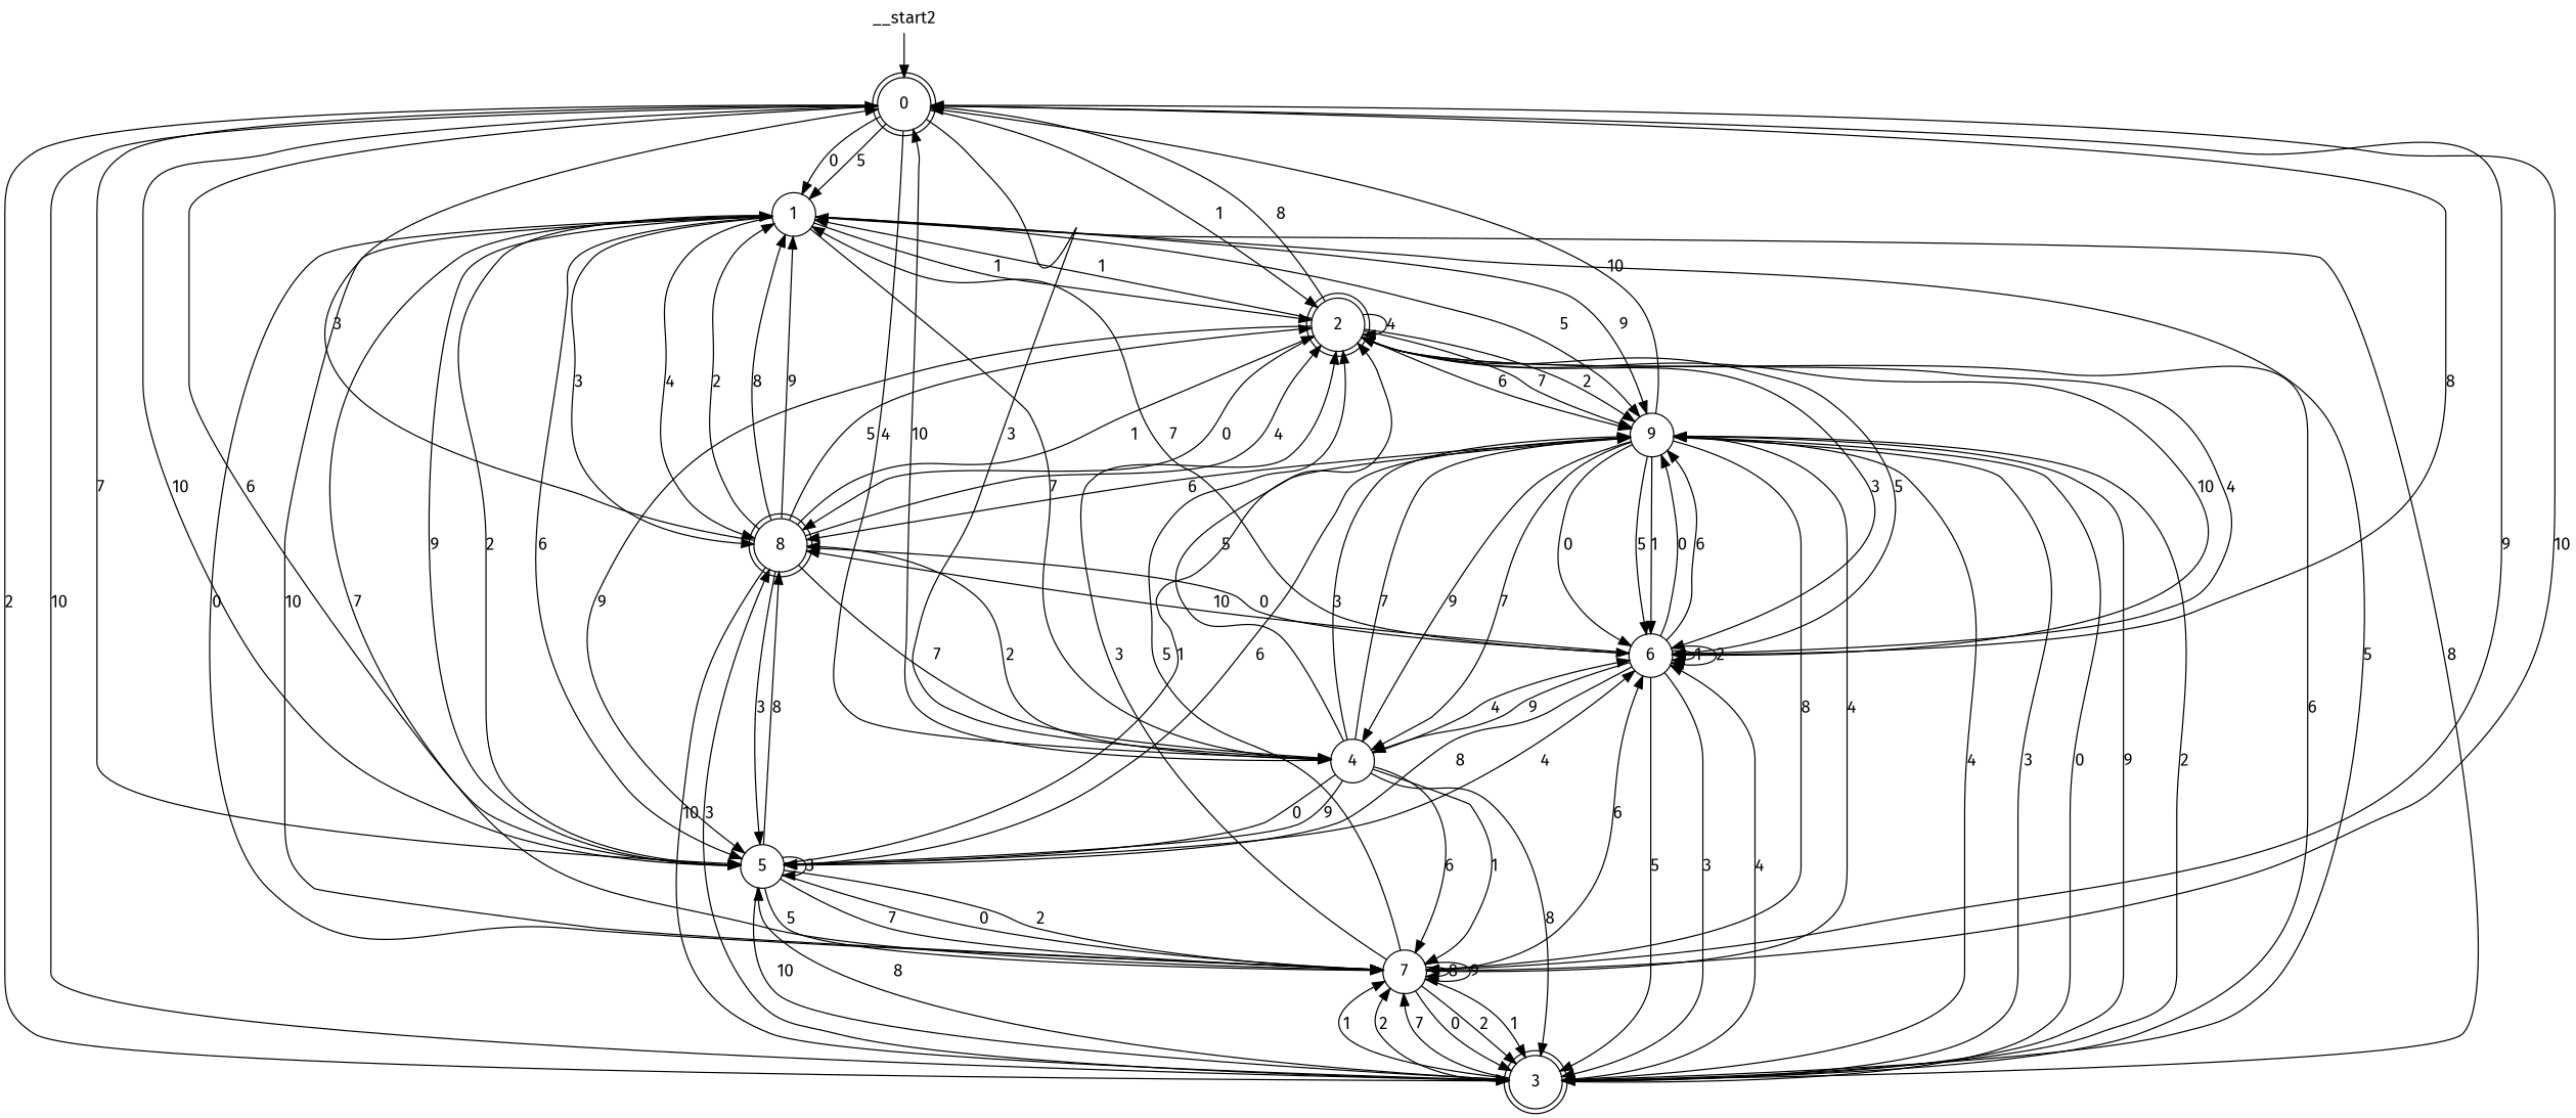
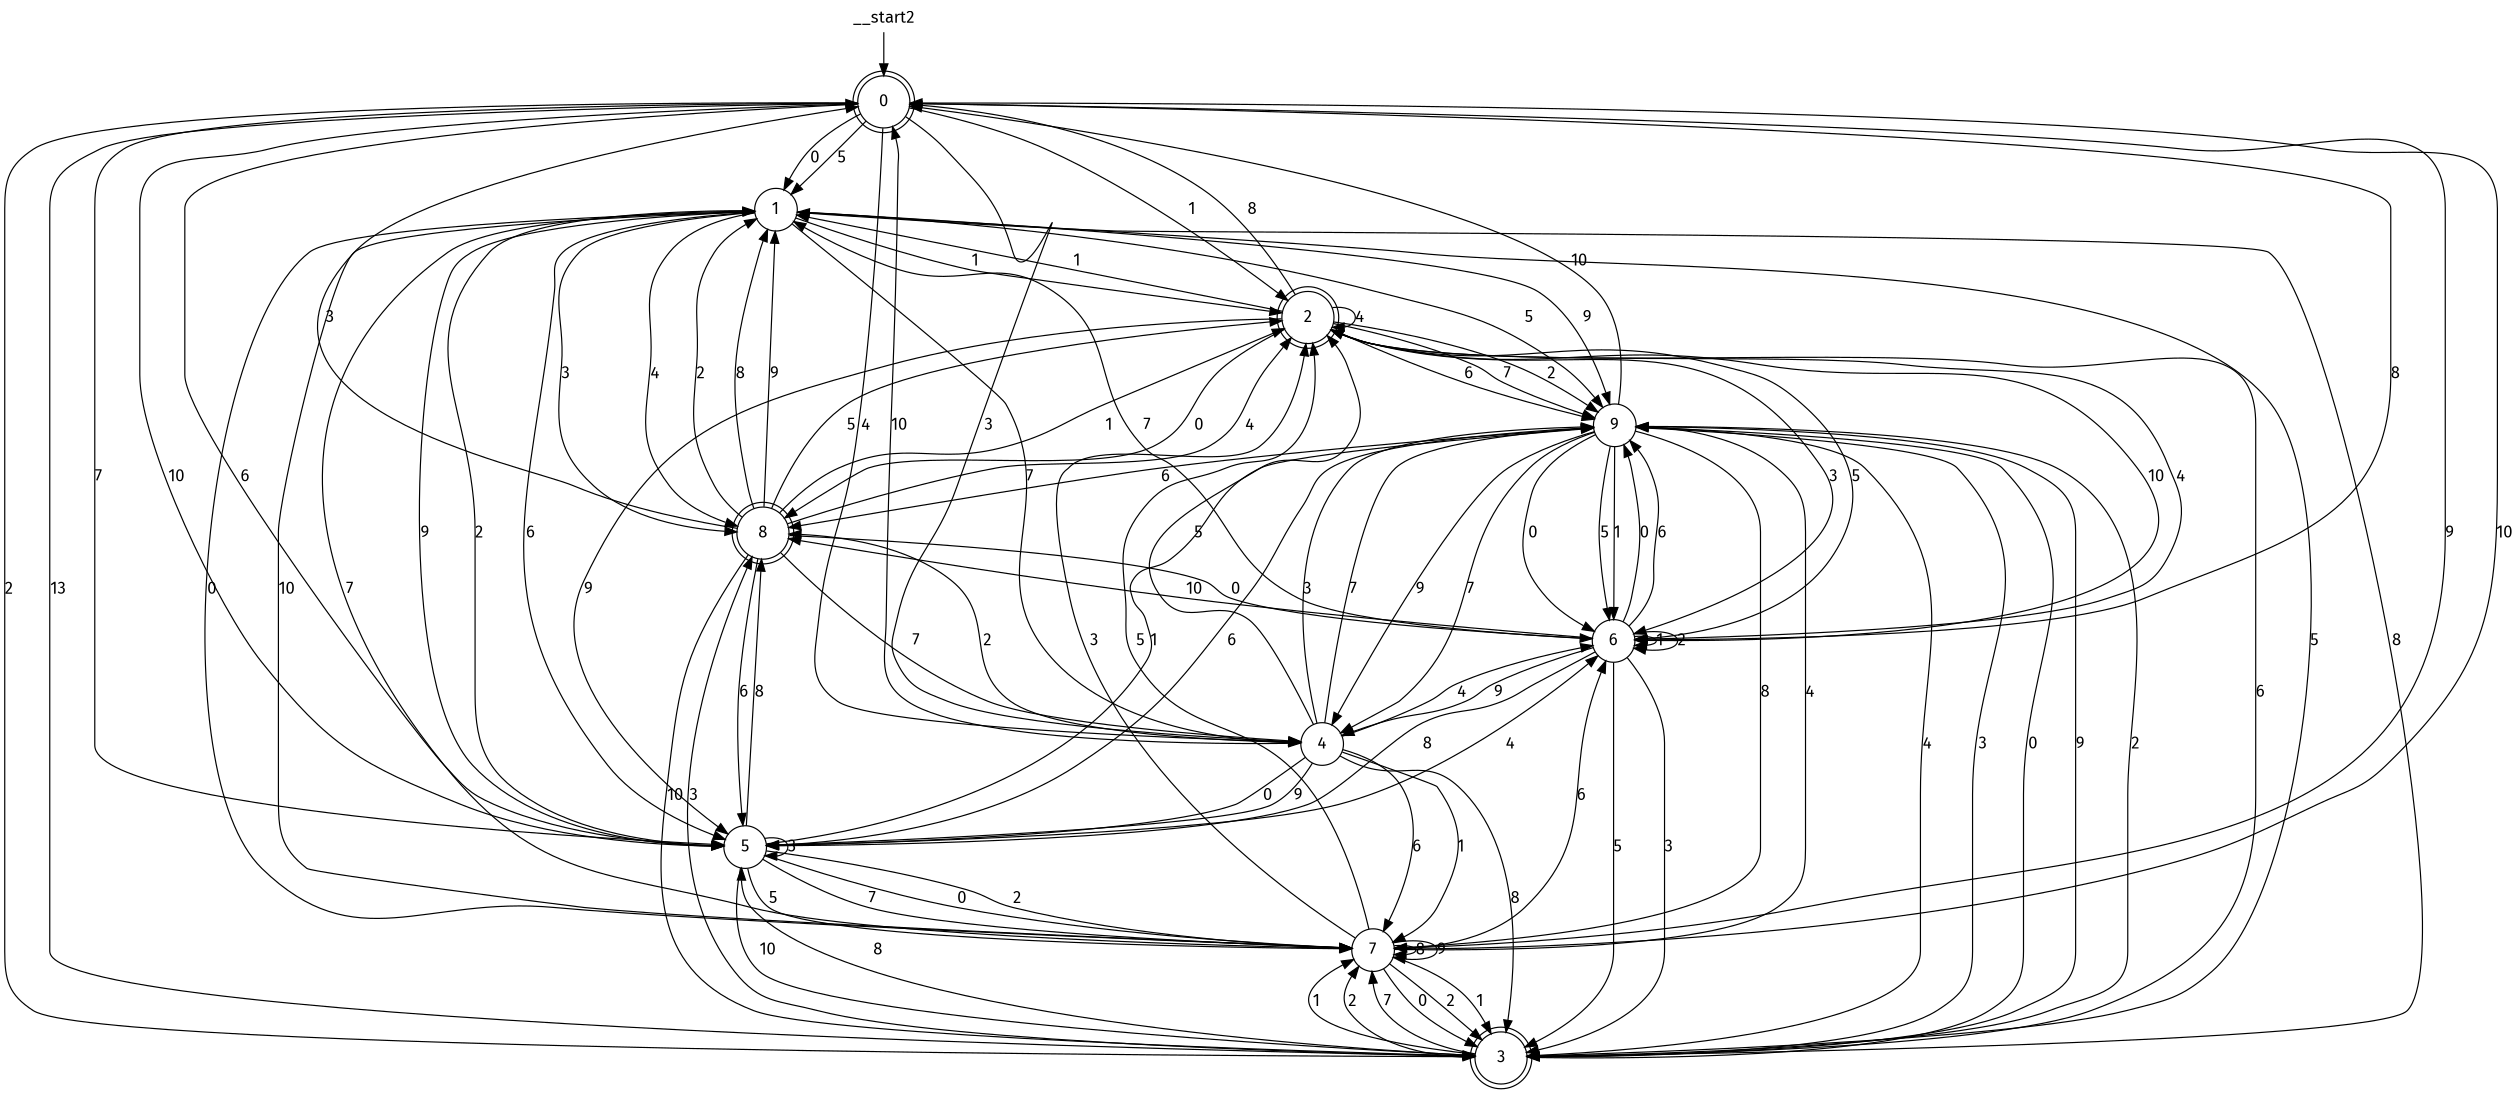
  digraph {
    fontname="Fira Sans"
    node [fontname="Fira Sans" shape=circle]
    edge [fontname="Fira Sans"]
    n1 [label=0 shape=doublecircle]
    n2 [label=1]
    n3 [label=2 shape=doublecircle]
    n4 [label=3 shape=doublecircle]
    n5 [label=4]
    n6 [label=5]
    n7 [label=6]
    n8 [label=7]
    n9 [label=8 shape=doublecircle]
    n10 [label=9]
    n11 [height=0 label=__start2 shape=none width=0]
    n1 -> n2 [label=0]
    n1 -> n2 [label=5]
    n1 -> n3 [label=1]
    n1 -> n4 [label=2]
    n1 -> n5 [label=3]
    n1 -> n5 [label=4]
    n1 -> n6 [label=6]
    n1 -> n6 [label=7]
    n1 -> n6 [label=10]
    n1 -> n7 [label=8]
    n1 -> n8 [label=9]
    n2 -> n3 [label=1]
    n2 -> n4 [label=8]
    n2 -> n5 [label=7]
    n2 -> n6 [label=2]
    n2 -> n6 [label=6]
    n2 -> n8 [label=0]
    n2 -> n8 [label=10]
    n2 -> n9 [label=3]
    n2 -> n9 [label=4]
    n2 -> n10 [label=5]
    n2 -> n10 [label=9]
    n3 -> n1 [label=8]
    n3 -> n2 [label=1]
    n3 -> n3 [label=4]
    n3 -> n6 [label=9]
    n3 -> n7 [label=3]
    n3 -> n7 [label=5]
    n3 -> n7 [label=10]
    n3 -> n9 [label=0]
    n3 -> n10 [label=2]
    n3 -> n10 [label=6]
    n3 -> n10 [label=7]
-   n4 -> n1 [label=10]
+   n4 -> n1 [label=13]
    n4 -> n2 [label=5]
    n4 -> n3 [label=6]
    n4 -> n6 [label=8]
-   n4 -> n7 [label=4]
    n4 -> n8 [label=1]
    n4 -> n8 [label=2]
    n4 -> n8 [label=7]
    n4 -> n9 [label=3]
    n4 -> n10 [label=0]
    n4 -> n10 [label=9]
    n5 -> n1 [label=10]
    n5 -> n3 [label=5]
    n5 -> n4 [label=8]
    n5 -> n6 [label=0]
    n5 -> n6 [label=9]
    n5 -> n7 [label=4]
    n5 -> n8 [label=1]
    n5 -> n8 [label=6]
    n5 -> n9 [label=2]
    n5 -> n10 [label=3]
    n5 -> n10 [label=7]
    n6 -> n2 [label=9]
    n6 -> n4 [label=10]
    n6 -> n6 [label=3]
    n6 -> n7 [label=4]
    n6 -> n8 [label=0]
    n6 -> n8 [label=2]
    n6 -> n8 [label=5]
    n6 -> n8 [label=7]
    n6 -> n9 [label=8]
    n6 -> n10 [label=1]
    n6 -> n10 [label=6]
    n7 -> n2 [label=7]
    n7 -> n3 [label=4]
    n7 -> n4 [label=3]
    n7 -> n4 [label=5]
    n7 -> n5 [label=9]
    n7 -> n6 [label=8]
    n7 -> n7 [label=1]
    n7 -> n7 [label=2]
    n7 -> n9 [label=10]
    n7 -> n10 [label=0]
    n7 -> n10 [label=6]
    n8 -> n1 [label=10]
    n8 -> n2 [label=7]
    n8 -> n3 [label=3]
    n8 -> n3 [label=5]
    n8 -> n4 [label=0]
    n8 -> n4 [label=1]
    n8 -> n4 [label=2]
    n8 -> n7 [label=6]
    n8 -> n8 [label=8]
    n8 -> n8 [label=9]
    n8 -> n10 [label=4]
    n9 -> n1 [label=3]
    n9 -> n2 [label=2]
    n9 -> n2 [label=8]
    n9 -> n2 [label=9]
    n9 -> n3 [label=1]
    n9 -> n3 [label=4]
    n9 -> n3 [label=5]
    n9 -> n4 [label=10]
    n9 -> n5 [label=7]
-   n9 -> n6 [label=3]
+   n9 -> n6 [label=6]
    n9 -> n7 [label=0]
    n10 -> n1 [label=10]
    n10 -> n4 [label=2]
    n10 -> n4 [label=3]
    n10 -> n4 [label=4]
    n10 -> n5 [label=7]
    n10 -> n5 [label=9]
    n10 -> n7 [label=0]
    n10 -> n7 [label=1]
    n10 -> n7 [label=5]
    n10 -> n8 [label=8]
    n10 -> n9 [label=6]
    n11 -> n1
  }
